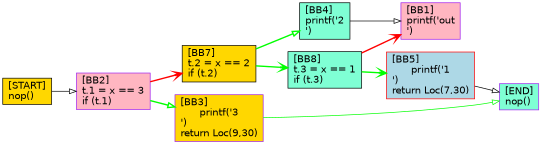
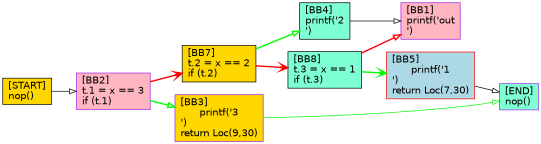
  digraph {
    fontname="DejaVu Sans"
    rankdir=LR
    node [color=purple fillcolor=aquamarine fontname="DejaVu Sans" shape=box style=filled]
    edge [arrowhead=onormal fontname="DejaVu Sans" color=green penwidth=2]
    n1 [color=red fillcolor=lightblue label="[BB5]\lprintf('1\n')\lreturn Loc(7,30)\l"]
    n2 [label="[END]\lnop()\l"]
    n3 [color=black label="[BB4]\lprintf('2\n')\l"]
    n4 [fillcolor=lightpink label="[BB1]\lprintf('out\n')\l"]
    n5 [color=black label="[BB8]\lt.3 = x == 1\lif (t.3)\l"]
    n6 [color=black fillcolor=gold label="[START]\lnop()\l"]
    n7 [fillcolor=lightpink label="[BB2]\lt.1 = x == 3\lif (t.1)\l"]
    n8 [color=black fillcolor=gold label="[BB7]\lt.2 = x == 2\lif (t.2)\l"]
    n9 [fillcolor=gold label="[BB3]\lprintf('3\n')\lreturn Loc(9,30)\l"]
    n1 -> n2 [color="" penwidth=""]
    n3 -> n4 [color="" penwidth=""]
    n5 -> n1 [arrowhead=vee]
-   n5 -> n4 [arrowhead=vee color=red]
+   n5 -> n4 [color=red]
    n6 -> n7 [color="" penwidth=""]
    n7 -> n8 [arrowhead=vee color=red]
    n7 -> n9
    n8 -> n3
-   n8 -> n5 [arrowhead=vee]
+   n8 -> n5 [arrowhead=vee color=red]
    n9 -> n2 [penwidth=""]
  }
